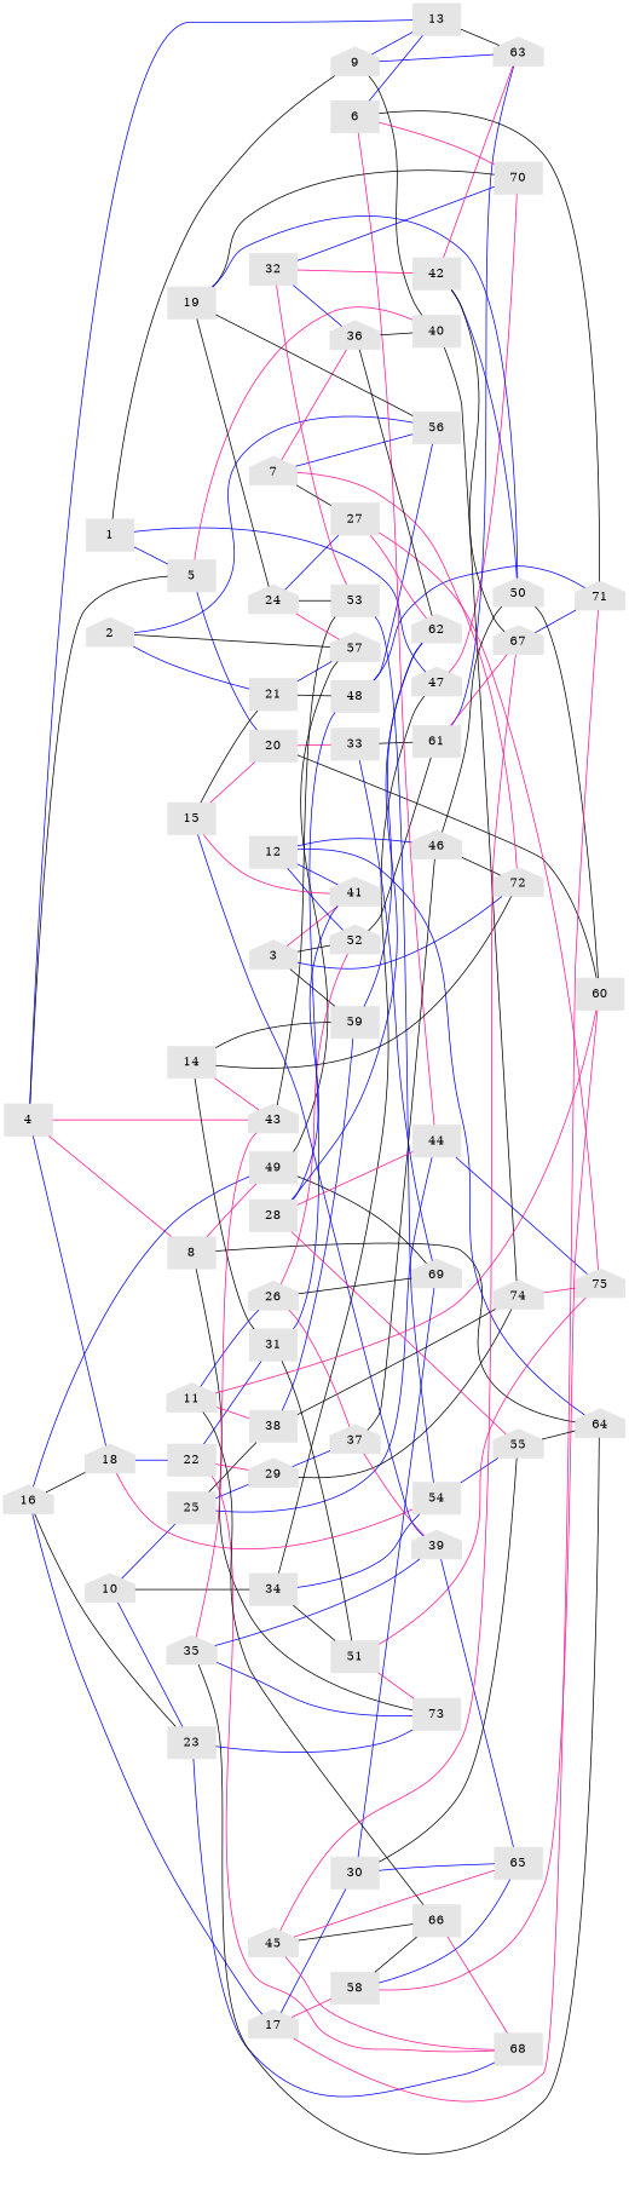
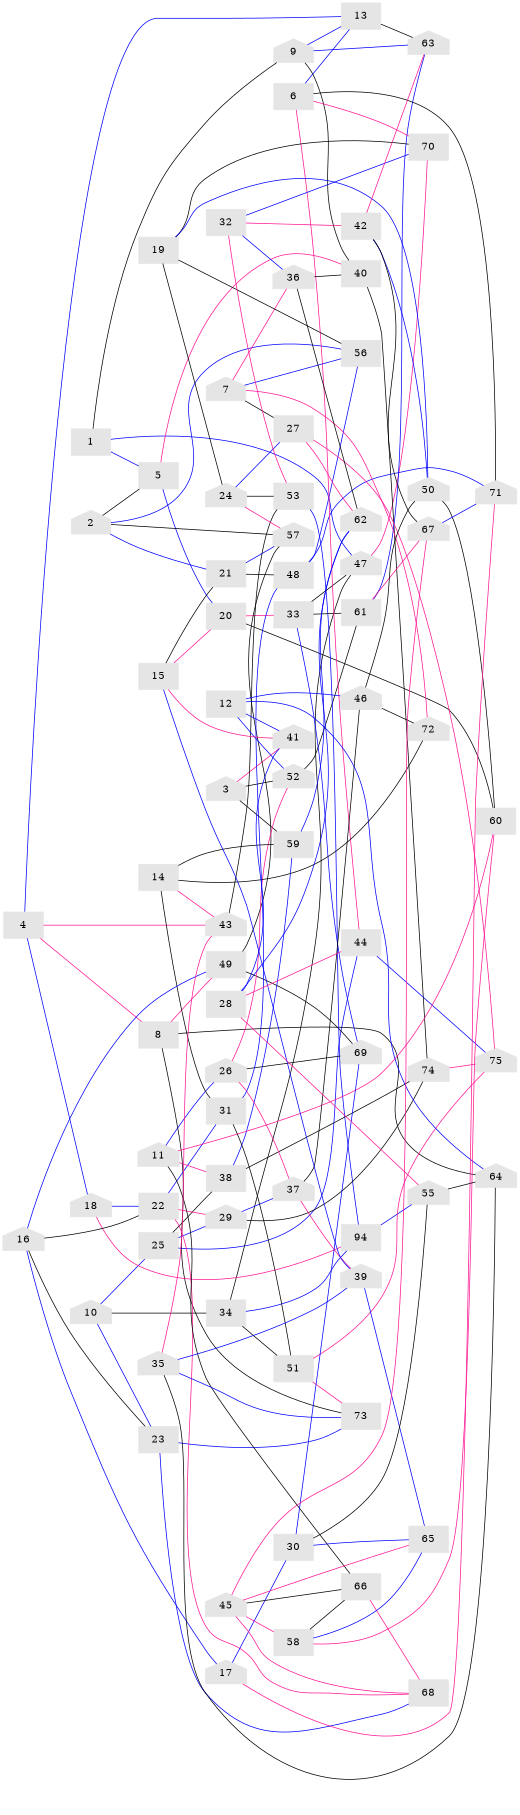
  graph {
    rankdir=LR
    node [color=gray90 shape=box style=filled]
    edge [color=blue]
    1
    5
    9 [shape=house]
    47 [shape=house]
    20
    40
    13
    63 [shape=house]
    10 [shape=house]
    23
    25
    34
    70
    2 [shape=house]
    21
    56
    57 [shape=house]
    48
    3 [shape=house]
    41 [shape=house]
    52 [shape=house]
    59
    72 [shape=house]
    61
    62 [shape=house]
    4
    8
    18 [shape=house]
    43 [shape=house]
    49
    64 [shape=house]
    73
    22
-   54
+   54 [label=94]
    53
    60
    33
    74 [shape=house]
    6
    44
    71 [shape=house]
    75 [shape=house]
    7 [shape=house]
    27
    36 [shape=house]
    69 [shape=house]
    68
    38
    29 [shape=house]
    51
    11 [shape=house]
    26 [shape=house]
    66
    37 [shape=house]
    12
    46 [shape=house]
    50 [shape=house]
    14
    31
    15
    39 [shape=house]
    65
    16 [shape=house]
    17 [shape=house]
    30
    58
    55 [shape=house]
    19
    24 [shape=house]
    28
    32
    42
    67 [shape=house]
    35 [shape=house]
    45 [shape=house]
    1 -- 5
    1 -- 9 [color=black]
    1 -- 47
    5 -- 20
    5 -- 40 [color=deeppink]
    9 -- 40 [color=black]
    9 -- 13
    9 -- 63
    47 -- 70 [color=deeppink]
    20 -- 60 [color=black]
    20 -- 33 [color=deeppink]
    40 -- 74 [color=black]
    13 -- 63 [color=black]
    10 -- 23
    10 -- 25
    10 -- 34 [color=black]
    23 -- 73
    23 -- 68
    25 -- 44
    25 -- 38 [color=black]
    25 -- 29
    34 -- 47 [color=black]
    34 -- 54
    34 -- 51 [color=black]
-   4 -- 5 [color=black]
+   2 -- 5 [color=black]
    2 -- 21
    2 -- 56
    2 -- 57 [color=black]
    21 -- 57
    21 -- 48 [color=black]
    48 -- 56
    48 -- 71
    3 -- 41 [color=deeppink]
    3 -- 52 [color=black]
    3 -- 59 [color=black]
-   3 -- 72
    52 -- 61 [color=black]
    59 -- 62
    61 -- 63
    61 -- 67 [color=deeppink]
    4 -- 13
    4 -- 8 [color=deeppink]
    4 -- 18
    4 -- 43 [color=deeppink]
    8 -- 49 [color=deeppink]
    8 -- 64 [color=black]
    8 -- 73 [color=black]
    18 -- 22
    18 -- 54 [color=deeppink]
    43 -- 53 [color=black]
    49 -- 57 [color=black]
    49 -- 69 [color=black]
    22 -- 68 [color=deeppink]
    22 -- 29 [color=deeppink]
    22 -- 31
    54 -- 55
    53 -- 54
+   33 -- 47 [color=black]
    33 -- 61 [color=black]
    33 -- 69
    74 -- 75 [color=deeppink]
    6 -- 13
    6 -- 70 [color=deeppink]
    6 -- 44 [color=deeppink]
    6 -- 71 [color=black]
    44 -- 75
    7 -- 56
    7 -- 72 [color=deeppink]
    7 -- 27 [color=black]
    7 -- 36 [color=deeppink]
    27 -- 62 [color=deeppink]
    27 -- 75 [color=deeppink]
    36 -- 40 [color=black]
    36 -- 62 [color=black]
    38 -- 59
    38 -- 74 [color=black]
    29 -- 74 [color=black]
    29 -- 37
    51 -- 73 [color=deeppink]
    51 -- 75 [color=deeppink]
    11 -- 60 [color=deeppink]
    11 -- 38 [color=deeppink]
    11 -- 26
    11 -- 66 [color=black]
    26 -- 52 [color=deeppink]
    26 -- 69 [color=black]
    26 -- 37 [color=deeppink]
    66 -- 68 [color=deeppink]
    37 -- 46 [color=black]
    37 -- 39 [color=deeppink]
    12 -- 41
    12 -- 52
    12 -- 64
    12 -- 46
    46 -- 72 [color=black]
    46 -- 50 [color=black]
    50 -- 60 [color=black]
    14 -- 59 [color=black]
    14 -- 72 [color=black]
    14 -- 43 [color=deeppink]
    14 -- 31 [color=black]
    31 -- 48
    31 -- 51 [color=black]
    15 -- 20 [color=deeppink]
    15 -- 21 [color=black]
    15 -- 41 [color=deeppink]
    15 -- 39
    39 -- 65
    16 -- 23 [color=black]
-   16 -- 18 [color=black]
+   16 -- 22 [color=black]
    16 -- 49
    16 -- 17
    17 -- 71 [color=deeppink]
    17 -- 30
-   17 -- 58 [color=deeppink]
+   45 -- 58 [color=deeppink]
    30 -- 69
    30 -- 65
    30 -- 55 [color=black]
    58 -- 60 [color=deeppink]
    58 -- 66 [color=black]
    58 -- 65
    55 -- 64 [color=black]
    19 -- 70 [color=black]
    19 -- 56 [color=black]
    19 -- 50
    19 -- 24 [color=black]
    24 -- 57 [color=deeppink]
    24 -- 53 [color=black]
    24 -- 27
    28 -- 41
    28 -- 62
    28 -- 44 [color=deeppink]
    28 -- 55 [color=deeppink]
    32 -- 70
    32 -- 53 [color=deeppink]
    32 -- 36
    32 -- 42 [color=deeppink]
    42 -- 63 [color=deeppink]
    42 -- 50
    42 -- 67 [color=black]
    67 -- 71
    35 -- 43 [color=deeppink]
    35 -- 64 [color=black]
    35 -- 73
    35 -- 39
    45 -- 68 [color=deeppink]
    45 -- 66 [color=black]
    45 -- 65 [color=deeppink]
    45 -- 67 [color=deeppink]
  }
